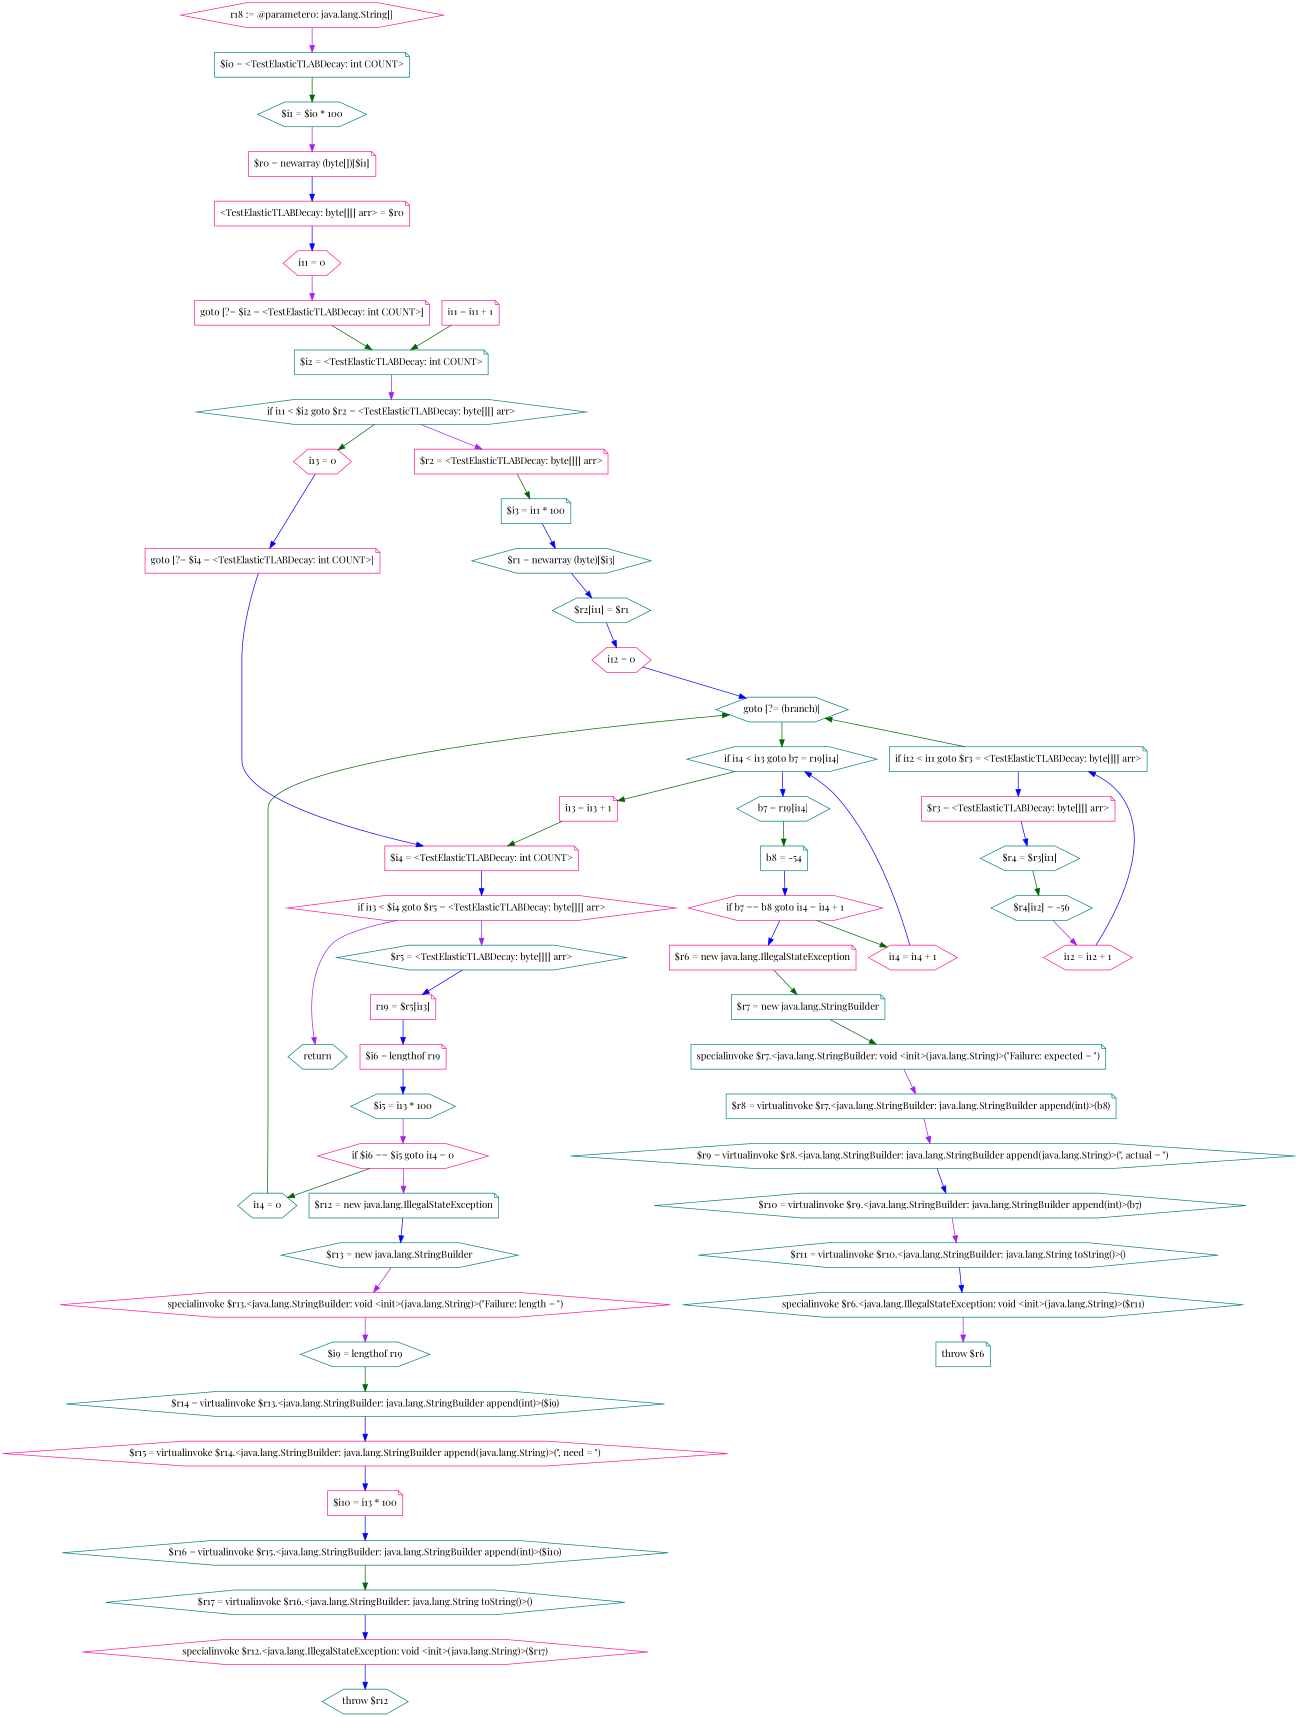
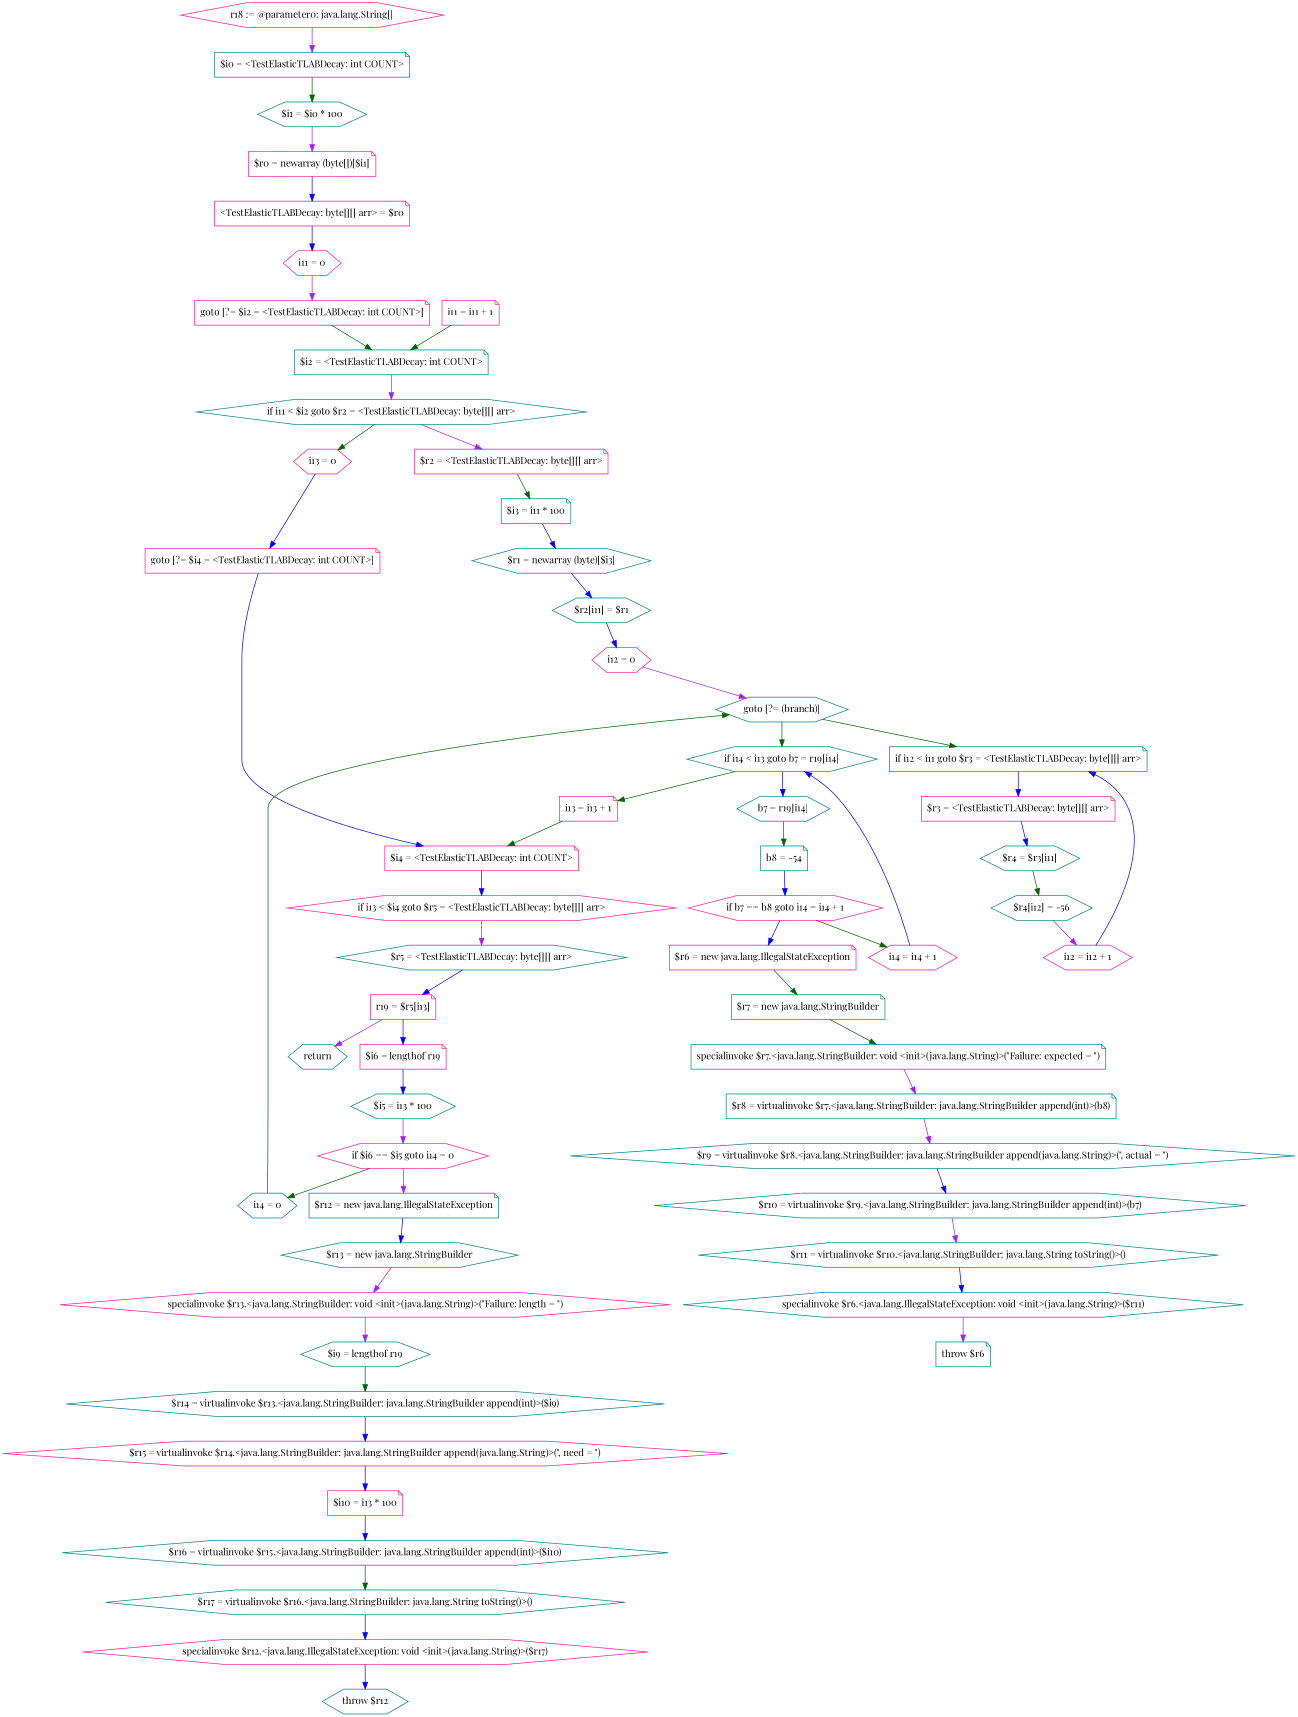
  digraph {
    fontname="Playfair Display"
    node [color=teal fontname="Playfair Display" shape=hexagon]
    edge [color=blue fontname="Playfair Display"]
    "r18 := @parameter0: java.lang.String[]" [color=deeppink]
    "$i0 = <TestElasticTLABDecay: int COUNT>" [shape=note]
    "$i1 = $i0 * 100"
    "$r0 = newarray (byte[])[$i1]" [color=deeppink shape=note]
    "<TestElasticTLABDecay: byte[][] arr> = $r0" [color=deeppink shape=note]
    "i11 = 0" [color=deeppink]
    "goto [?= $i2 = <TestElasticTLABDecay: int COUNT>]" [color=deeppink shape=note]
    "$i2 = <TestElasticTLABDecay: int COUNT>" [shape=note]
    "if i11 < $i2 goto $r2 = <TestElasticTLABDecay: byte[][] arr>"
    "$r2 = <TestElasticTLABDecay: byte[][] arr>" [color=deeppink shape=note]
    "$i3 = i11 * 100" [shape=note]
    "$r1 = newarray (byte)[$i3]"
    "$r2[i11] = $r1"
    "i12 = 0" [color=deeppink]
    "goto [?= (branch)]"
    "if i12 < i11 goto $r3 = <TestElasticTLABDecay: byte[][] arr>" [shape=note]
    "if i14 < i13 goto b7 = r19[i14]"
    "$r3 = <TestElasticTLABDecay: byte[][] arr>" [color=deeppink shape=note]
    "b7 = r19[i14]"
    "i13 = i13 + 1" [color=deeppink shape=note]
    "$r4 = $r3[i11]"
    "$r4[i12] = -56"
    "i12 = i12 + 1" [color=deeppink]
    "i11 = i11 + 1" [color=deeppink shape=note]
    "i13 = 0" [color=deeppink]
    "goto [?= $i4 = <TestElasticTLABDecay: int COUNT>]" [color=deeppink shape=note]
    "$i4 = <TestElasticTLABDecay: int COUNT>" [color=deeppink shape=note]
    "if i13 < $i4 goto $r5 = <TestElasticTLABDecay: byte[][] arr>" [color=deeppink]
    "r19 = $r5[i13]" [color=deeppink shape=note]
    "$r5 = <TestElasticTLABDecay: byte[][] arr>"
    "$i6 = lengthof r19" [color=deeppink shape=note]
    "$i5 = i13 * 100"
    "if $i6 == $i5 goto i14 = 0" [color=deeppink]
    "$r12 = new java.lang.IllegalStateException" [shape=note]
    "i14 = 0"
    "$r13 = new java.lang.StringBuilder"
    "specialinvoke $r13.<java.lang.StringBuilder: void <init>(java.lang.String)>(\"Failure: length = \")" [color=deeppink]
    "$i9 = lengthof r19"
    "$r14 = virtualinvoke $r13.<java.lang.StringBuilder: java.lang.StringBuilder append(int)>($i9)"
    "$r15 = virtualinvoke $r14.<java.lang.StringBuilder: java.lang.StringBuilder append(java.lang.String)>(\", need = \")" [color=deeppink]
    "$i10 = i13 * 100" [color=deeppink shape=note]
    "$r16 = virtualinvoke $r15.<java.lang.StringBuilder: java.lang.StringBuilder append(int)>($i10)"
    "$r17 = virtualinvoke $r16.<java.lang.StringBuilder: java.lang.String toString()>()"
    "specialinvoke $r12.<java.lang.IllegalStateException: void <init>(java.lang.String)>($r17)" [color=deeppink]
    "throw $r12"
    n46 [label="b8 = -54" shape=note]
    "if b7 == b8 goto i14 = i14 + 1" [color=deeppink]
    "$r6 = new java.lang.IllegalStateException" [color=deeppink shape=note]
    "i14 = i14 + 1" [color=deeppink]
    "$r7 = new java.lang.StringBuilder" [shape=note]
    "specialinvoke $r7.<java.lang.StringBuilder: void <init>(java.lang.String)>(\"Failure: expected = \")" [shape=note]
    "$r8 = virtualinvoke $r7.<java.lang.StringBuilder: java.lang.StringBuilder append(int)>(b8)" [shape=note]
    "$r9 = virtualinvoke $r8.<java.lang.StringBuilder: java.lang.StringBuilder append(java.lang.String)>(\", actual = \")"
    "$r10 = virtualinvoke $r9.<java.lang.StringBuilder: java.lang.StringBuilder append(int)>(b7)"
    "$r11 = virtualinvoke $r10.<java.lang.StringBuilder: java.lang.String toString()>()"
    "specialinvoke $r6.<java.lang.IllegalStateException: void <init>(java.lang.String)>($r11)"
    "throw $r6" [shape=note]
    return
    "r18 := @parameter0: java.lang.String[]" -> "$i0 = <TestElasticTLABDecay: int COUNT>" [color=purple]
    "$i0 = <TestElasticTLABDecay: int COUNT>" -> "$i1 = $i0 * 100" [color=darkgreen]
    "$i1 = $i0 * 100" -> "$r0 = newarray (byte[])[$i1]" [color=purple]
    "$r0 = newarray (byte[])[$i1]" -> "<TestElasticTLABDecay: byte[][] arr> = $r0"
    "<TestElasticTLABDecay: byte[][] arr> = $r0" -> "i11 = 0"
    "i11 = 0" -> "goto [?= $i2 = <TestElasticTLABDecay: int COUNT>]" [color=purple]
    "goto [?= $i2 = <TestElasticTLABDecay: int COUNT>]" -> "$i2 = <TestElasticTLABDecay: int COUNT>" [color=darkgreen]
    "$i2 = <TestElasticTLABDecay: int COUNT>" -> "if i11 < $i2 goto $r2 = <TestElasticTLABDecay: byte[][] arr>" [color=purple]
    "if i11 < $i2 goto $r2 = <TestElasticTLABDecay: byte[][] arr>" -> "$r2 = <TestElasticTLABDecay: byte[][] arr>" [color=purple]
    "if i11 < $i2 goto $r2 = <TestElasticTLABDecay: byte[][] arr>" -> "i13 = 0" [color=darkgreen]
    "$r2 = <TestElasticTLABDecay: byte[][] arr>" -> "$i3 = i11 * 100" [color=darkgreen]
    "$i3 = i11 * 100" -> "$r1 = newarray (byte)[$i3]"
    "$r1 = newarray (byte)[$i3]" -> "$r2[i11] = $r1"
    "$r2[i11] = $r1" -> "i12 = 0"
-   "i12 = 0" -> "goto [?= (branch)]"
-   "if i12 < i11 goto $r3 = <TestElasticTLABDecay: byte[][] arr>" -> "goto [?= (branch)]" [color=darkgreen]
+   "i12 = 0" -> "goto [?= (branch)]" [color=purple]
+   "goto [?= (branch)]" -> "if i12 < i11 goto $r3 = <TestElasticTLABDecay: byte[][] arr>" [color=darkgreen]
    "goto [?= (branch)]" -> "if i14 < i13 goto b7 = r19[i14]" [color=darkgreen]
    "if i12 < i11 goto $r3 = <TestElasticTLABDecay: byte[][] arr>" -> "$r3 = <TestElasticTLABDecay: byte[][] arr>"
    "if i14 < i13 goto b7 = r19[i14]" -> "b7 = r19[i14]"
    "if i14 < i13 goto b7 = r19[i14]" -> "i13 = i13 + 1" [color=darkgreen]
    "$r3 = <TestElasticTLABDecay: byte[][] arr>" -> "$r4 = $r3[i11]"
    "b7 = r19[i14]" -> n46 [color=darkgreen]
    "i13 = i13 + 1" -> "$i4 = <TestElasticTLABDecay: int COUNT>" [color=darkgreen]
    "$r4 = $r3[i11]" -> "$r4[i12] = -56" [color=darkgreen]
    "$r4[i12] = -56" -> "i12 = i12 + 1" [color=purple]
    "i12 = i12 + 1" -> "if i12 < i11 goto $r3 = <TestElasticTLABDecay: byte[][] arr>"
    "i11 = i11 + 1" -> "$i2 = <TestElasticTLABDecay: int COUNT>" [color=darkgreen]
    "i13 = 0" -> "goto [?= $i4 = <TestElasticTLABDecay: int COUNT>]"
    "goto [?= $i4 = <TestElasticTLABDecay: int COUNT>]" -> "$i4 = <TestElasticTLABDecay: int COUNT>"
    "$i4 = <TestElasticTLABDecay: int COUNT>" -> "if i13 < $i4 goto $r5 = <TestElasticTLABDecay: byte[][] arr>"
    "if i13 < $i4 goto $r5 = <TestElasticTLABDecay: byte[][] arr>" -> "$r5 = <TestElasticTLABDecay: byte[][] arr>" [color=purple]
-   "if i13 < $i4 goto $r5 = <TestElasticTLABDecay: byte[][] arr>" -> return [color=purple]
+   "r19 = $r5[i13]" -> return [color=purple]
    "r19 = $r5[i13]" -> "$i6 = lengthof r19"
    "$r5 = <TestElasticTLABDecay: byte[][] arr>" -> "r19 = $r5[i13]"
    "$i6 = lengthof r19" -> "$i5 = i13 * 100"
    "$i5 = i13 * 100" -> "if $i6 == $i5 goto i14 = 0" [color=purple]
    "if $i6 == $i5 goto i14 = 0" -> "$r12 = new java.lang.IllegalStateException" [color=purple]
    "if $i6 == $i5 goto i14 = 0" -> "i14 = 0" [color=darkgreen]
    "$r12 = new java.lang.IllegalStateException" -> "$r13 = new java.lang.StringBuilder"
    "i14 = 0" -> "goto [?= (branch)]" [color=darkgreen]
    "$r13 = new java.lang.StringBuilder" -> "specialinvoke $r13.<java.lang.StringBuilder: void <init>(java.lang.String)>(\"Failure: length = \")" [color=purple]
    "specialinvoke $r13.<java.lang.StringBuilder: void <init>(java.lang.String)>(\"Failure: length = \")" -> "$i9 = lengthof r19" [color=purple]
    "$i9 = lengthof r19" -> "$r14 = virtualinvoke $r13.<java.lang.StringBuilder: java.lang.StringBuilder append(int)>($i9)" [color=darkgreen]
    "$r14 = virtualinvoke $r13.<java.lang.StringBuilder: java.lang.StringBuilder append(int)>($i9)" -> "$r15 = virtualinvoke $r14.<java.lang.StringBuilder: java.lang.StringBuilder append(java.lang.String)>(\", need = \")"
    "$r15 = virtualinvoke $r14.<java.lang.StringBuilder: java.lang.StringBuilder append(java.lang.String)>(\", need = \")" -> "$i10 = i13 * 100"
    "$i10 = i13 * 100" -> "$r16 = virtualinvoke $r15.<java.lang.StringBuilder: java.lang.StringBuilder append(int)>($i10)"
    "$r16 = virtualinvoke $r15.<java.lang.StringBuilder: java.lang.StringBuilder append(int)>($i10)" -> "$r17 = virtualinvoke $r16.<java.lang.StringBuilder: java.lang.String toString()>()" [color=darkgreen]
    "$r17 = virtualinvoke $r16.<java.lang.StringBuilder: java.lang.String toString()>()" -> "specialinvoke $r12.<java.lang.IllegalStateException: void <init>(java.lang.String)>($r17)"
    "specialinvoke $r12.<java.lang.IllegalStateException: void <init>(java.lang.String)>($r17)" -> "throw $r12"
    n46 -> "if b7 == b8 goto i14 = i14 + 1"
    "if b7 == b8 goto i14 = i14 + 1" -> "$r6 = new java.lang.IllegalStateException"
    "if b7 == b8 goto i14 = i14 + 1" -> "i14 = i14 + 1" [color=darkgreen]
    "$r6 = new java.lang.IllegalStateException" -> "$r7 = new java.lang.StringBuilder" [color=darkgreen]
    "i14 = i14 + 1" -> "if i14 < i13 goto b7 = r19[i14]"
    "$r7 = new java.lang.StringBuilder" -> "specialinvoke $r7.<java.lang.StringBuilder: void <init>(java.lang.String)>(\"Failure: expected = \")" [color=darkgreen]
    "specialinvoke $r7.<java.lang.StringBuilder: void <init>(java.lang.String)>(\"Failure: expected = \")" -> "$r8 = virtualinvoke $r7.<java.lang.StringBuilder: java.lang.StringBuilder append(int)>(b8)" [color=purple]
    "$r8 = virtualinvoke $r7.<java.lang.StringBuilder: java.lang.StringBuilder append(int)>(b8)" -> "$r9 = virtualinvoke $r8.<java.lang.StringBuilder: java.lang.StringBuilder append(java.lang.String)>(\", actual = \")" [color=purple]
    "$r9 = virtualinvoke $r8.<java.lang.StringBuilder: java.lang.StringBuilder append(java.lang.String)>(\", actual = \")" -> "$r10 = virtualinvoke $r9.<java.lang.StringBuilder: java.lang.StringBuilder append(int)>(b7)"
    "$r10 = virtualinvoke $r9.<java.lang.StringBuilder: java.lang.StringBuilder append(int)>(b7)" -> "$r11 = virtualinvoke $r10.<java.lang.StringBuilder: java.lang.String toString()>()" [color=purple]
    "$r11 = virtualinvoke $r10.<java.lang.StringBuilder: java.lang.String toString()>()" -> "specialinvoke $r6.<java.lang.IllegalStateException: void <init>(java.lang.String)>($r11)"
    "specialinvoke $r6.<java.lang.IllegalStateException: void <init>(java.lang.String)>($r11)" -> "throw $r6" [color=purple]
  }
